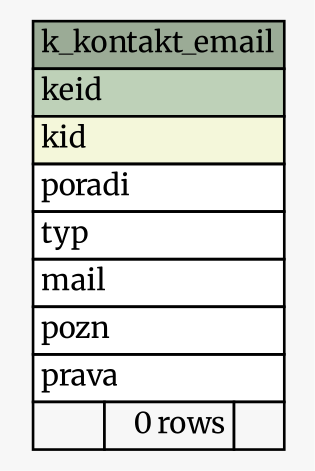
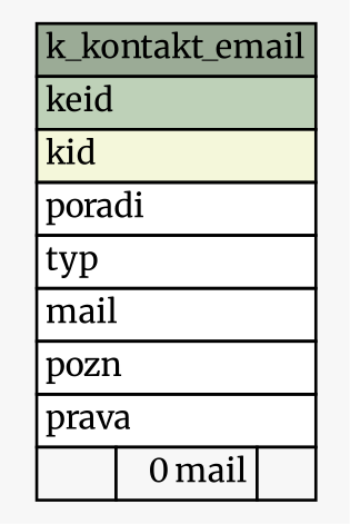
  digraph {
    bgcolor="#f7f7f7"
    fontname=Merriweather
    fontsize=11
    nodesep=0.18
    rankdir=RL
    ranksep=0.46
-   n1 [fontname=Merriweather fontsize=11 label=<     <TABLE BORDER="0" CELLBORDER="1" CELLSPACING="0" BGCOLOR="#ffffff">       <TR><TD COLSPAN="3" BGCOLOR="#9bab96" ALIGN="CENTER">k_kontakt_email</TD></TR>       <TR><TD PORT="keid" COLSPAN="3" BGCOLOR="#bed1b8" ALIGN="LEFT">keid</TD></TR>       <TR><TD PORT="kid" COLSPAN="3" BGCOLOR="#f4f7da" ALIGN="LEFT">kid</TD></TR>       <TR><TD PORT="poradi" COLSPAN="3" ALIGN="LEFT">poradi</TD></TR>       <TR><TD PORT="typ" COLSPAN="3" ALIGN="LEFT">typ</TD></TR>       <TR><TD PORT="mail" COLSPAN="3" ALIGN="LEFT">mail</TD></TR>       <TR><TD PORT="pozn" COLSPAN="3" ALIGN="LEFT">pozn</TD></TR>       <TR><TD PORT="prava" COLSPAN="3" ALIGN="LEFT">prava</TD></TR>       <TR><TD ALIGN="LEFT" BGCOLOR="#f7f7f7">  </TD><TD ALIGN="RIGHT" BGCOLOR="#f7f7f7">0 rows</TD><TD ALIGN="RIGHT" BGCOLOR="#f7f7f7">  </TD></TR>     </TABLE>> shape=plaintext]
+   n1 [fontname=Merriweather fontsize=11 label=<     <TABLE BORDER="0" CELLBORDER="1" CELLSPACING="0" BGCOLOR="#ffffff">       <TR><TD COLSPAN="3" BGCOLOR="#9bab96" ALIGN="CENTER">k_kontakt_email</TD></TR>       <TR><TD PORT="keid" COLSPAN="3" BGCOLOR="#bed1b8" ALIGN="LEFT">keid</TD></TR>       <TR><TD PORT="kid" COLSPAN="3" BGCOLOR="#f4f7da" ALIGN="LEFT">kid</TD></TR>       <TR><TD PORT="poradi" COLSPAN="3" ALIGN="LEFT">poradi</TD></TR>       <TR><TD PORT="typ" COLSPAN="3" ALIGN="LEFT">typ</TD></TR>       <TR><TD PORT="mail" COLSPAN="3" ALIGN="LEFT">mail</TD></TR>       <TR><TD PORT="pozn" COLSPAN="3" ALIGN="LEFT">pozn</TD></TR>       <TR><TD PORT="prava" COLSPAN="3" ALIGN="LEFT">prava</TD></TR>       <TR><TD ALIGN="LEFT" BGCOLOR="#f7f7f7">  </TD><TD ALIGN="RIGHT" BGCOLOR="#f7f7f7">0 mail</TD><TD ALIGN="RIGHT" BGCOLOR="#f7f7f7">  </TD></TR>     </TABLE>> shape=plaintext]
  }
